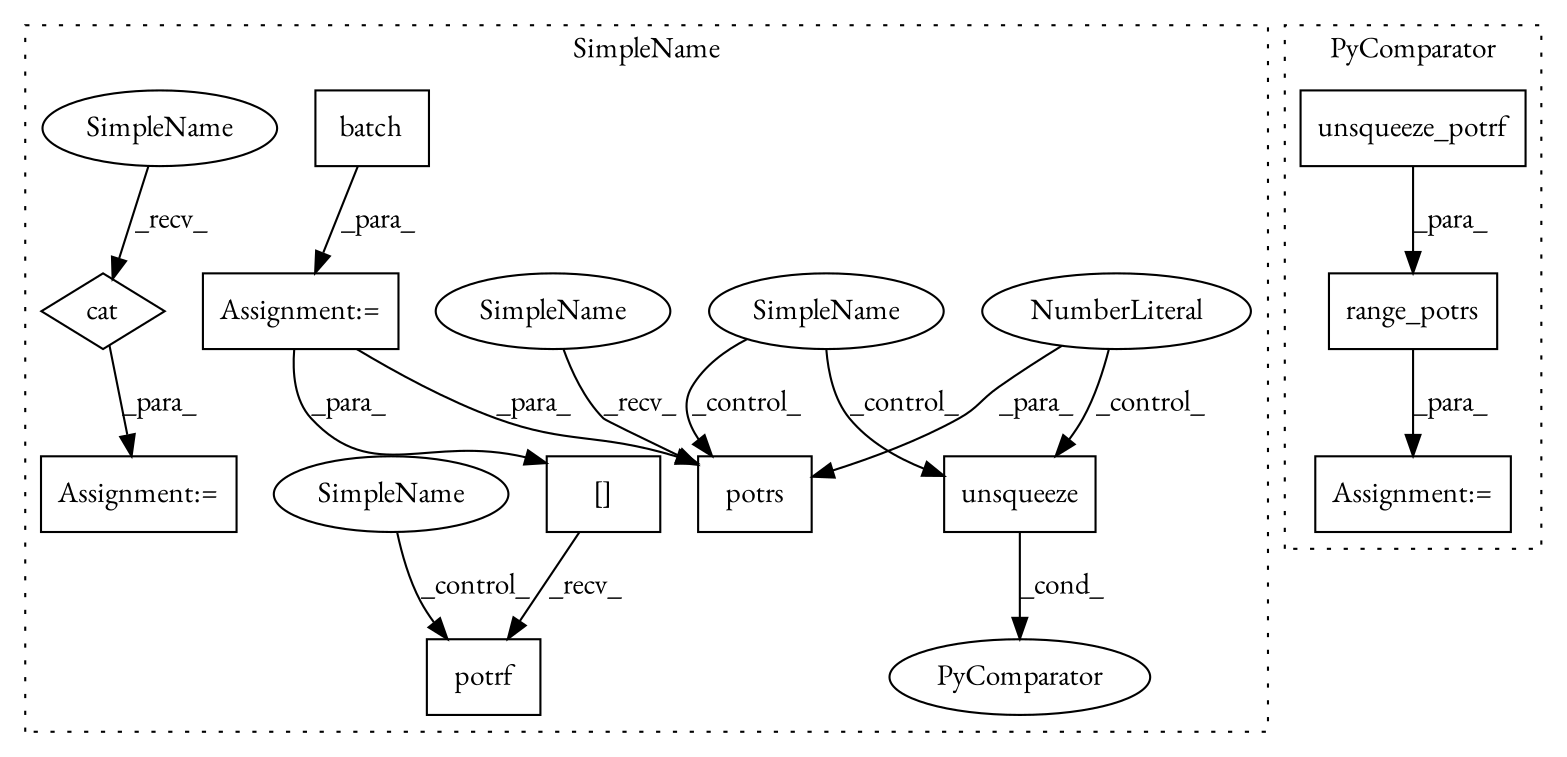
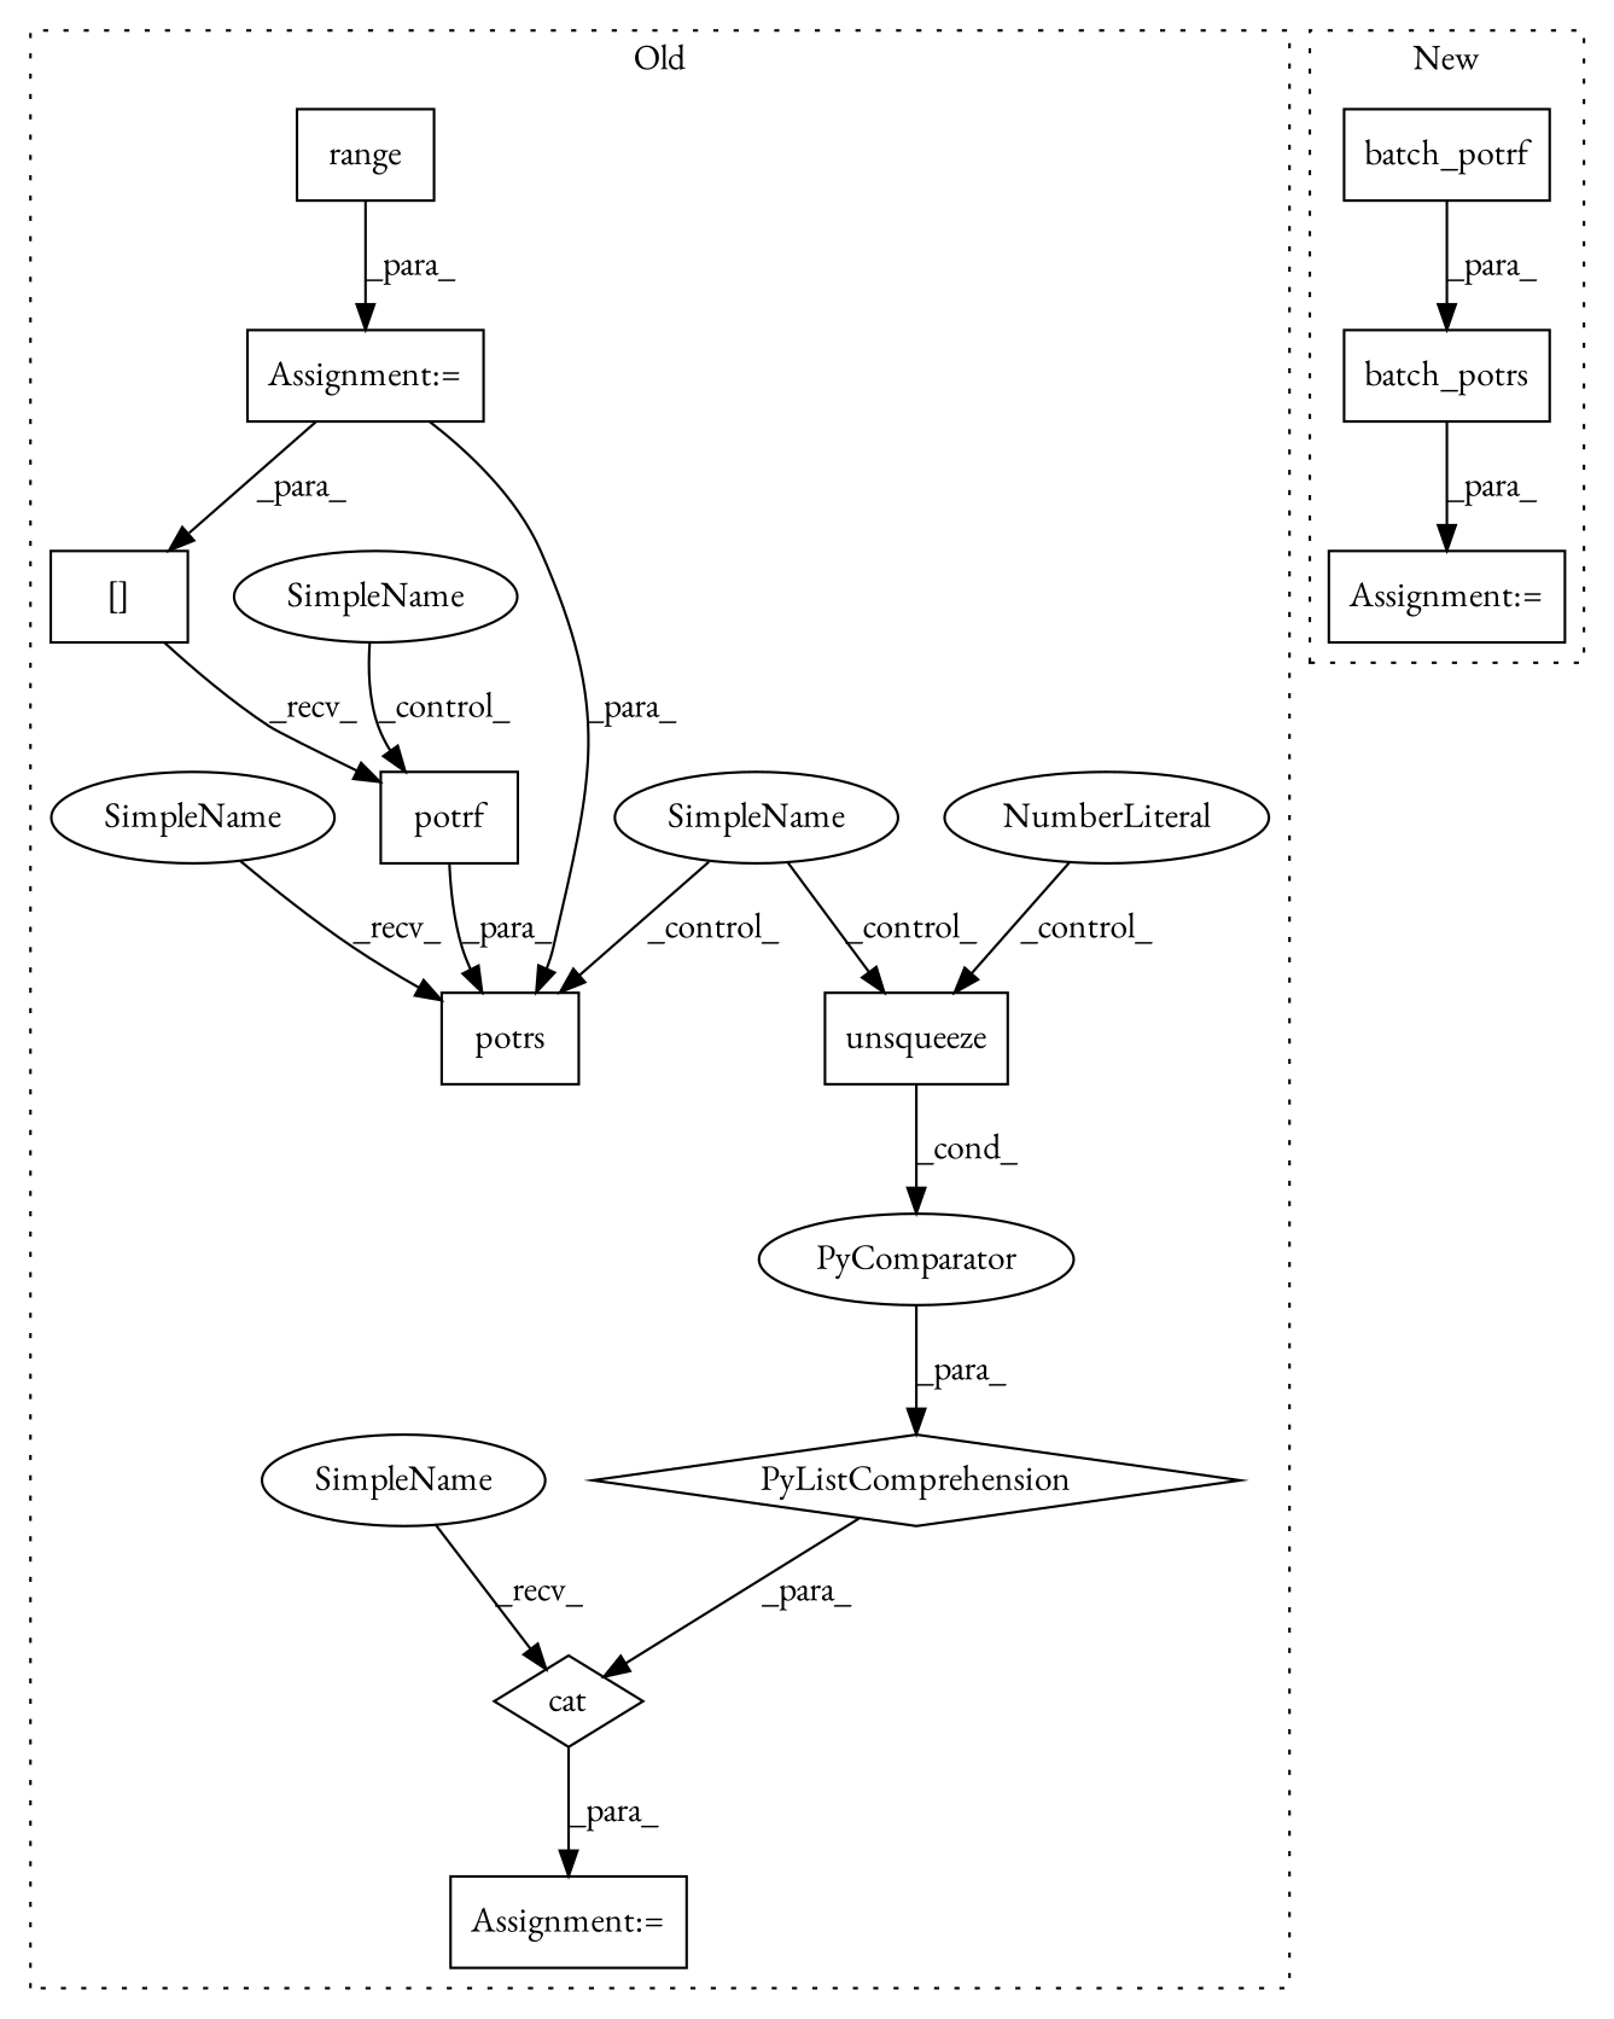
  digraph {
    fontname="EB Garamond"
    node [a=32 fontname="EB Garamond" l=5 s=2493 shape=box]
    edge [fontname="EB Garamond"]
    n1 [a=113 l=24 label=PyComparator s=2598 shape=ellipse]
    n2 [l="10,1" label=unsqueeze s="2528,2539"]
    n3 [a=34 l=1 label=NumberLiteral s=2538 shape=ellipse]
    n4 [l=7 label=potrf s=2354]
    n5 [a=2 l="7,1" label="[]" s="2344,2352"]
-   n6 [l="6,1" label=batch s="2439,2446"]
+   n6 [l="6,1" label=range s="2439,2446"]
+   n7 [a=109 l=137 label=PyListComprehension shape=diamond]
    n8 [l="15,-5" label=cat s="2478,2630" shape=diamond]
    n9 [a=7 l=1 label="Assignment:=" s=2471]
    n10 [a=7 l=24 label="Assignment:=" s=2432]
    n11 [l="6,1" label=potrs s="2499,2526"]
    n12 [a=42 label=SimpleName s=2451 shape=ellipse]
    n13 [a=42 label=SimpleName s=2617 shape=ellipse]
    n14 [a=42 label=SimpleName shape=ellipse]
    n15 [a=42 label=SimpleName s=2472 shape=ellipse]
-   n16 [l="12,1" label=range_potrs s="2417,2444"]
+   n16 [l="12,1" label=batch_potrs s="2417,2444"]
    n17 [a=7 l=1 label="Assignment:=" s=2416]
-   n18 [l="12,1" label=unsqueeze_potrf s="2385,2403"]
+   n18 [l="12,1" label=batch_potrf s="2385,2403"]
    subgraph cluster_1 {
-     label=SimpleName
+     label=Old
      style=dotted
      n1
      n2
      n3
      n4
      n5
      n6
+     n7
      n8
      n9
      n10
      n11
      n12
      n13
      n14
      n15
    }
    subgraph cluster_2 {
-     label=PyComparator
+     label=New
      style=dotted
      n16
      n17
      n18
    }
+   n1 -> n7 [label=_para_]
    n2 -> n1 [label=_cond_]
    n3 -> n2 [label=_control_]
-   n3 -> n11 [label=_para_]
+   n4 -> n11 [label=_para_]
    n5 -> n4 [label=_recv_]
    n6 -> n10 [label=_para_]
+   n7 -> n8 [label=_para_]
    n8 -> n9 [label=_para_]
    n10 -> n5 [label=_para_]
    n10 -> n11 [label=_para_]
    n12 -> n4 [label=_control_]
    n13 -> n2 [label=_control_]
    n13 -> n11 [label=_control_]
    n14 -> n11 [label=_recv_]
    n15 -> n8 [label=_recv_]
    n16 -> n17 [label=_para_]
    n18 -> n16 [label=_para_]
  }
